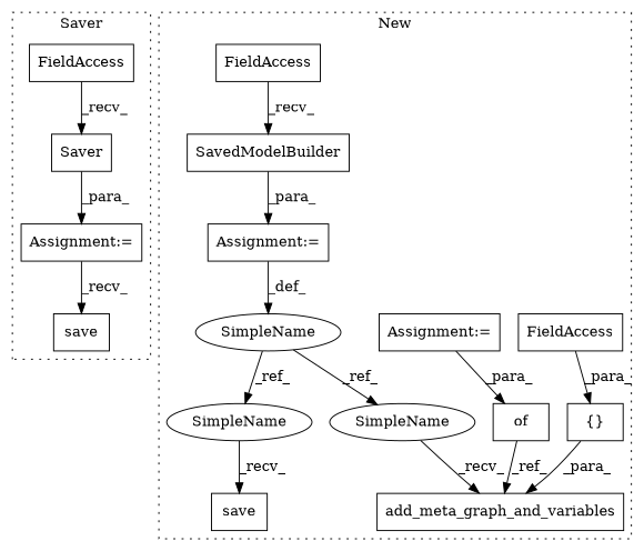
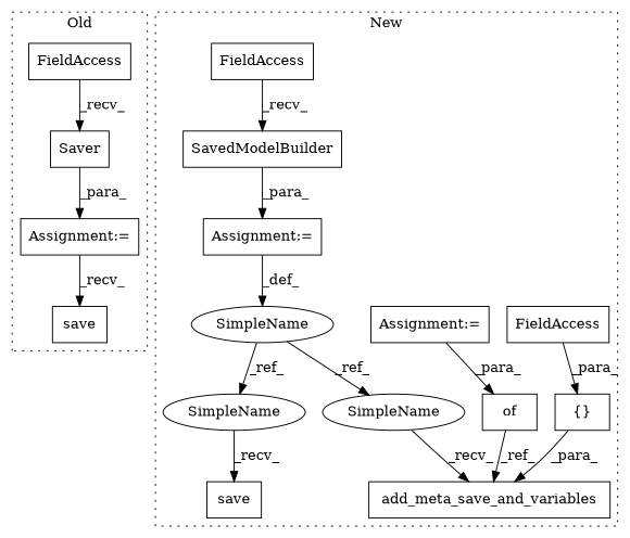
  digraph {
    node [a=32 l=7 shape=box]
    n1 [label=Saver s=10602]
    n2 [l="5,1" label=save s="10694,10743"]
    n3 [a=22 l=16 label=FieldAccess s=10585]
    n4 [a=7 l=1 label="Assignment:=" s=10584]
    n5 [l="18,1" label=SavedModelBuilder s="11943,11971"]
-   n6 [l="29,1" label=add_meta_graph_and_variables s="11988,12072"]
+   n6 [l="29,1" label=add_meta_save_and_variables s="11988,12072"]
    n7 [a=4 l="1,1" label="{}" s="12031,12053"]
    n8 [l=6 label=save s=12089]
    n9 [a=42 label=SimpleName s=11897 shape=ellipse]
    n10 [a=22 l=21 label=FieldAccess s=12032]
    n11 [l="3,1" label=of s="11812,11888"]
    n12 [a=7 l=1 label="Assignment:=" s=11750]
    n13 [a=7 l=1 label="Assignment:=" s=11904]
    n14 [a=22 l=37 label=FieldAccess s=11905]
    n15 [a=42 label=SimpleName s=11980 shape=ellipse]
    n16 [a=42 label=SimpleName s=12081 shape=ellipse]
    subgraph cluster_1 {
-     label=Saver
+     label=Old
      style=dotted
      n1
      n2
      n3
      n4
    }
    subgraph cluster_2 {
      label=New
      style=dotted
      n5
      n6
      n7
      n8
      n9
      n10
      n11
      n12
      n13
      n14
      n15
      n16
    }
    n1 -> n4 [label=_para_]
    n3 -> n1 [label=_recv_]
    n4 -> n2 [label=_recv_]
    n5 -> n13 [label=_para_]
    n7 -> n6 [label=_para_]
    n9 -> n15 [label=_ref_]
    n9 -> n16 [label=_ref_]
    n10 -> n7 [label=_para_]
    n11 -> n6 [label=_ref_]
    n12 -> n11 [label=_para_]
    n13 -> n9 [label=_def_]
    n14 -> n5 [label=_recv_]
    n15 -> n6 [label=_recv_]
    n16 -> n8 [label=_recv_]
  }
